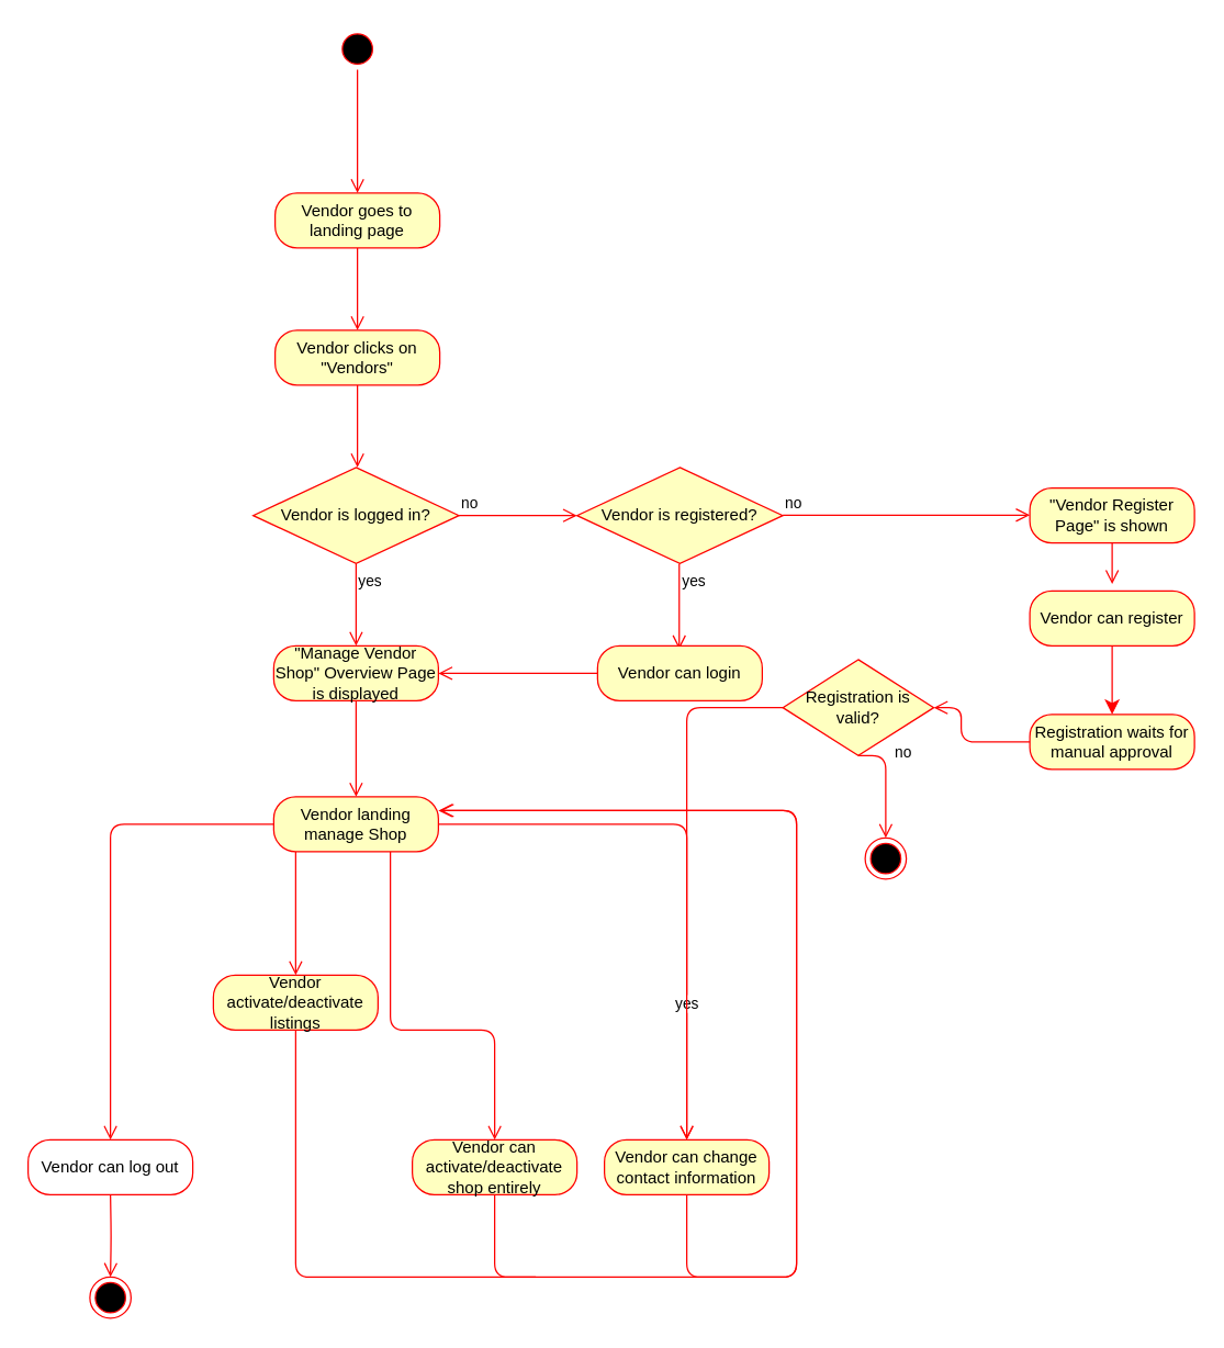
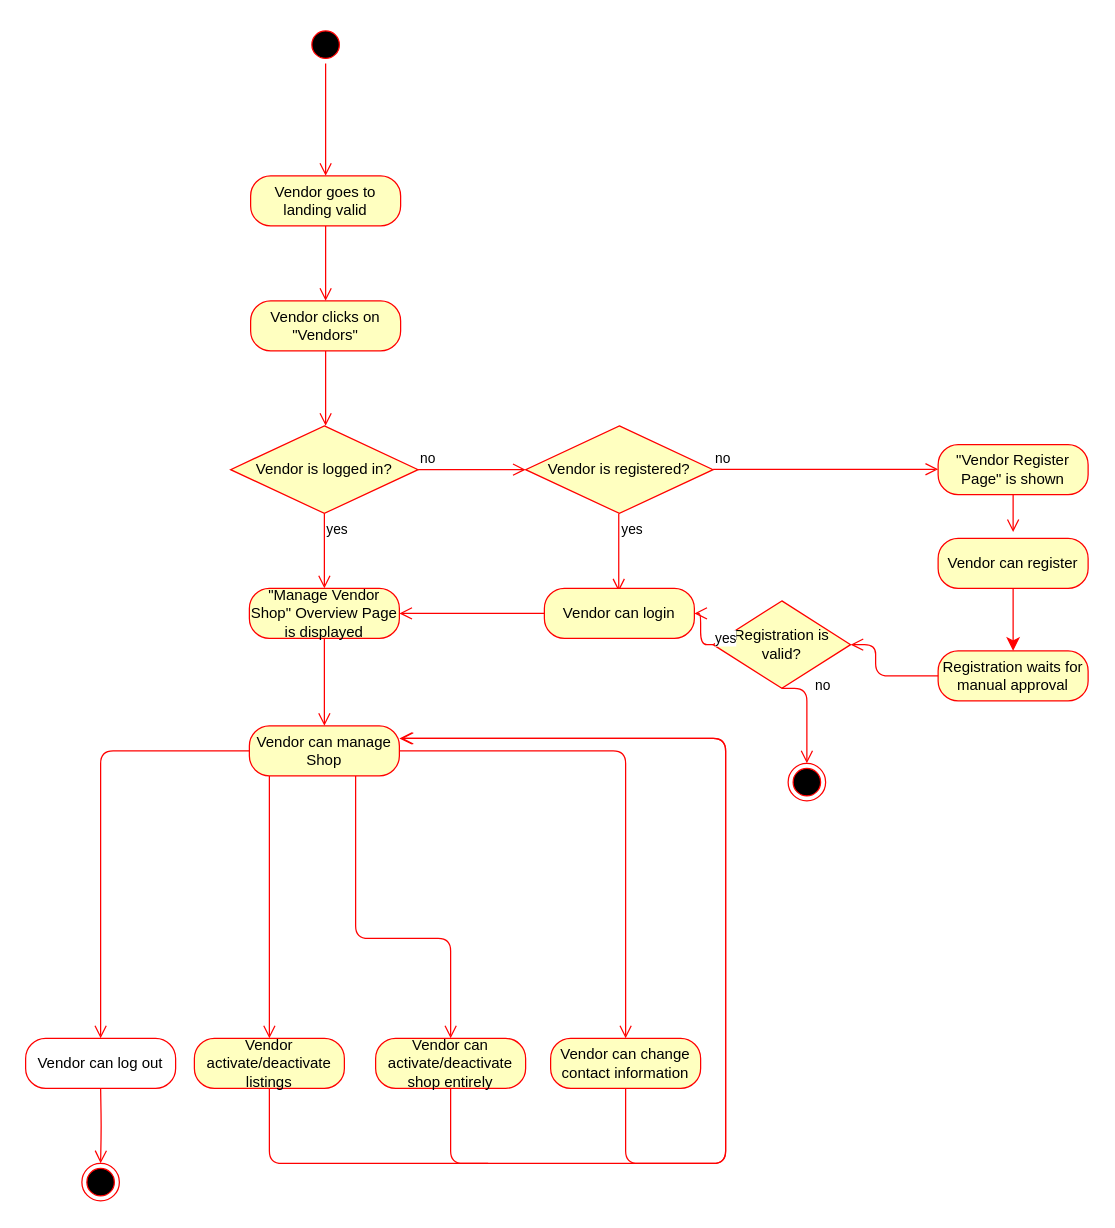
  <mxCell id="0" />
  <mxCell id="1" parent="0" />
  <mxCell id="2" value="" style="ellipse;html=1;shape=startState;fillColor=#000000;strokeColor=#ff0000;" vertex="1" parent="1"><mxGeometry x="245" y="20" width="30" height="30" as="geometry" /></mxCell>
  <mxCell id="3" value="" style="edgeStyle=orthogonalEdgeStyle;html=1;verticalAlign=bottom;endArrow=open;endSize=8;strokeColor=#ff0000;entryX=0.5;entryY=0;entryDx=0;entryDy=0;" edge="1" source="2" parent="1"><mxGeometry relative="1" as="geometry"><mxPoint x="260" y="140" as="targetPoint" /></mxGeometry></mxCell>
- <mxCell id="4" value="Vendor goes to landing page" style="rounded=1;whiteSpace=wrap;html=1;arcSize=40;fontColor=#000000;fillColor=#ffffc0;strokeColor=#ff0000;" vertex="1" parent="1"><mxGeometry x="200" y="140" width="120" height="40" as="geometry" /></mxCell>
+ <mxCell id="4" value="Vendor goes to landing valid" style="rounded=1;whiteSpace=wrap;html=1;arcSize=40;fontColor=#000000;fillColor=#ffffc0;strokeColor=#ff0000;" vertex="1" parent="1"><mxGeometry x="200" y="140" width="120" height="40" as="geometry" /></mxCell>
  <mxCell id="5" value="" style="edgeStyle=orthogonalEdgeStyle;html=1;verticalAlign=bottom;endArrow=open;endSize=8;strokeColor=#ff0000;" edge="1" source="4" parent="1"><mxGeometry relative="1" as="geometry"><mxPoint x="260" y="240" as="targetPoint" /></mxGeometry></mxCell>
  <mxCell id="6" value="Vendor clicks on &quot;Vendors&quot;" style="rounded=1;whiteSpace=wrap;html=1;arcSize=40;fontColor=#000000;fillColor=#ffffc0;strokeColor=#ff0000;" vertex="1" parent="1"><mxGeometry x="200" y="240" width="120" height="40" as="geometry" /></mxCell>
  <mxCell id="7" value="" style="edgeStyle=orthogonalEdgeStyle;html=1;verticalAlign=bottom;endArrow=open;endSize=8;strokeColor=#ff0000;" edge="1" source="6" parent="1"><mxGeometry relative="1" as="geometry"><mxPoint x="260" y="340" as="targetPoint" /></mxGeometry></mxCell>
  <mxCell id="8" value="Vendor is logged in?" style="rhombus;whiteSpace=wrap;html=1;fillColor=#ffffc0;strokeColor=#ff0000;" vertex="1" parent="1"><mxGeometry x="184" y="340" width="150" height="70" as="geometry" /></mxCell>
  <mxCell id="9" value="no" style="edgeStyle=orthogonalEdgeStyle;html=1;align=left;verticalAlign=bottom;endArrow=open;endSize=8;strokeColor=#ff0000;" edge="1" source="8" parent="1"><mxGeometry x="-1" relative="1" as="geometry"><mxPoint x="420" y="375" as="targetPoint" /></mxGeometry></mxCell>
  <mxCell id="10" value="yes" style="edgeStyle=orthogonalEdgeStyle;html=1;align=left;verticalAlign=top;endArrow=open;endSize=8;strokeColor=#ff0000;" edge="1" source="8" parent="1"><mxGeometry x="-1" relative="1" as="geometry"><mxPoint x="259" y="470" as="targetPoint" /></mxGeometry></mxCell>
  <mxCell id="11" value="yes" style="edgeStyle=orthogonalEdgeStyle;html=1;align=left;verticalAlign=top;endArrow=open;endSize=8;strokeColor=#ff0000;" edge="1" parent="1"><mxGeometry x="-1" relative="1" as="geometry"><mxPoint x="494.5" y="472.5" as="targetPoint" /><mxPoint x="494.5" y="410" as="sourcePoint" /><Array as="points"><mxPoint x="494.5" y="427.5" /></Array></mxGeometry></mxCell>
  <mxCell id="12" value="Vendor is registered?" style="rhombus;whiteSpace=wrap;html=1;fillColor=#ffffc0;strokeColor=#ff0000;" vertex="1" parent="1"><mxGeometry x="420" y="340" width="150" height="70" as="geometry" /></mxCell>
  <mxCell id="13" value="Vendor can login" style="rounded=1;whiteSpace=wrap;html=1;arcSize=40;fontColor=#000000;fillColor=#ffffc0;strokeColor=#ff0000;" vertex="1" parent="1"><mxGeometry x="435" y="470" width="120" height="40" as="geometry" /></mxCell>
  <mxCell id="14" value="" style="edgeStyle=orthogonalEdgeStyle;html=1;verticalAlign=bottom;endArrow=open;endSize=8;strokeColor=#ff0000;entryX=1;entryY=0.5;entryDx=0;entryDy=0;" edge="1" source="13" parent="1" target="15"><mxGeometry relative="1" as="geometry"><mxPoint x="495" y="570" as="targetPoint" /></mxGeometry></mxCell>
  <mxCell id="15" value="&quot;Manage Vendor Shop&quot; Overview Page is displayed" style="rounded=1;whiteSpace=wrap;html=1;arcSize=40;fontColor=#000000;fillColor=#ffffc0;strokeColor=#ff0000;" vertex="1" parent="1"><mxGeometry x="199" y="470" width="120" height="40" as="geometry" /></mxCell>
  <mxCell id="16" value="" style="edgeStyle=orthogonalEdgeStyle;html=1;verticalAlign=bottom;endArrow=open;endSize=8;strokeColor=#ff0000;" edge="1" source="15" parent="1"><mxGeometry relative="1" as="geometry"><mxPoint x="259" y="580" as="targetPoint" /><Array as="points"><mxPoint x="259" y="570" /></Array></mxGeometry></mxCell>
  <mxCell id="17" value="no" style="edgeStyle=orthogonalEdgeStyle;html=1;align=left;verticalAlign=bottom;endArrow=open;endSize=8;strokeColor=#ff0000;exitX=1;exitY=0.5;exitDx=0;exitDy=0;" edge="1" parent="1" source="12"><mxGeometry x="-1" relative="1" as="geometry"><mxPoint x="750" y="374.71" as="targetPoint" /><mxPoint x="580" y="375.21" as="sourcePoint" /><Array as="points"><mxPoint x="750" y="375" /></Array><mxPoint as="offset" /></mxGeometry></mxCell>
  <mxCell id="18" value="&quot;Vendor Register Page&quot; is shown" style="rounded=1;whiteSpace=wrap;html=1;arcSize=40;fontColor=#000000;fillColor=#ffffc0;strokeColor=#ff0000;" vertex="1" parent="1"><mxGeometry x="750" y="355" width="120" height="40" as="geometry" /></mxCell>
  <mxCell id="19" value="" style="edgeStyle=orthogonalEdgeStyle;html=1;verticalAlign=bottom;endArrow=open;endSize=8;strokeColor=#ff0000;" edge="1" source="18" parent="1"><mxGeometry relative="1" as="geometry"><mxPoint x="810" y="425" as="targetPoint" /></mxGeometry></mxCell>
  <mxCell id="20" value="Vendor can register" style="rounded=1;whiteSpace=wrap;html=1;arcSize=40;fontColor=#000000;fillColor=#ffffc0;strokeColor=#ff0000;" vertex="1" parent="1"><mxGeometry x="750" y="430" width="120" height="40" as="geometry" /></mxCell>
  <mxCell id="21" value="" style="edgeStyle=orthogonalEdgeStyle;html=1;verticalAlign=bottom;endArrow=classic;endSize=8;strokeColor=#ff0000;entryX=0.5;entryY=0;entryDx=0;entryDy=0;" edge="1" source="20" parent="1" target="22"><mxGeometry relative="1" as="geometry"><mxPoint x="810" y="500" as="targetPoint" /></mxGeometry></mxCell>
  <mxCell id="22" value="Registration waits for manual approval" style="rounded=1;whiteSpace=wrap;html=1;arcSize=40;fontColor=#000000;fillColor=#ffffc0;strokeColor=#ff0000;" vertex="1" parent="1"><mxGeometry x="750" y="520" width="120" height="40" as="geometry" /></mxCell>
  <mxCell id="23" value="" style="edgeStyle=orthogonalEdgeStyle;html=1;verticalAlign=bottom;endArrow=open;endSize=8;strokeColor=#ff0000;entryX=1;entryY=0.5;entryDx=0;entryDy=0;" edge="1" source="22" parent="1" target="24"><mxGeometry relative="1" as="geometry"><mxPoint x="690" y="545" as="targetPoint" /><Array as="points"><mxPoint x="700" y="540" /></Array></mxGeometry></mxCell>
  <mxCell id="24" value="Registration is valid?" style="rhombus;whiteSpace=wrap;html=1;fillColor=#ffffc0;strokeColor=#ff0000;" vertex="1" parent="1"><mxGeometry x="570" y="480" width="110" height="70" as="geometry" /></mxCell>
  <mxCell id="25" value="no" style="edgeStyle=orthogonalEdgeStyle;html=1;align=left;verticalAlign=bottom;endArrow=open;endSize=8;strokeColor=#ff0000;exitX=0.5;exitY=1;exitDx=0;exitDy=0;" edge="1" source="24" parent="1"><mxGeometry x="-0.333" y="5" relative="1" as="geometry"><mxPoint x="645" y="610" as="targetPoint" /><Array as="points"><mxPoint x="645" y="590" /><mxPoint x="645" y="590" /></Array><mxPoint as="offset" /></mxGeometry></mxCell>
- <mxCell id="26" value="yes" style="edgeStyle=orthogonalEdgeStyle;html=1;align=left;verticalAlign=top;endArrow=open;endSize=8;strokeColor=#ff0000;" edge="1" source="24" parent="1" target="35"><mxGeometry x="0.417" y="-10" relative="1" as="geometry"><mxPoint x="560" y="670" as="targetPoint" /><mxPoint as="offset" /></mxGeometry></mxCell>
+ <mxCell id="26" value="yes" style="edgeStyle=orthogonalEdgeStyle;html=1;align=left;verticalAlign=top;endArrow=open;endSize=8;strokeColor=#ff0000;entryX=1;entryY=0.5;entryDx=0;entryDy=0;" edge="1" source="24" parent="1" target="13"><mxGeometry x="0.417" y="-10" relative="1" as="geometry"><mxPoint x="560" y="670" as="targetPoint" /><mxPoint as="offset" /></mxGeometry></mxCell>
  <mxCell id="27" value="" style="ellipse;html=1;shape=endState;fillColor=#000000;strokeColor=#ff0000;" vertex="1" parent="1"><mxGeometry x="630" y="610" width="30" height="30" as="geometry" /></mxCell>
- <mxCell id="28" value="Vendor landing manage Shop" style="rounded=1;whiteSpace=wrap;html=1;arcSize=40;fontColor=#000000;fillColor=#ffffc0;strokeColor=#ff0000;" vertex="1" parent="1"><mxGeometry x="199" y="580" width="120" height="40" as="geometry" /></mxCell>
+ <mxCell id="28" value="Vendor can manage Shop" style="rounded=1;whiteSpace=wrap;html=1;arcSize=40;fontColor=#000000;fillColor=#ffffc0;strokeColor=#ff0000;" vertex="1" parent="1"><mxGeometry x="199" y="580" width="120" height="40" as="geometry" /></mxCell>
  <mxCell id="29" value="" style="edgeStyle=orthogonalEdgeStyle;html=1;verticalAlign=bottom;endArrow=open;endSize=8;strokeColor=#ff0000;exitX=0;exitY=0.5;exitDx=0;exitDy=0;entryX=0.5;entryY=0;entryDx=0;entryDy=0;" edge="1" parent="1" source="28" target="32"><mxGeometry relative="1" as="geometry"><mxPoint x="125" y="790" as="targetPoint" /><mxPoint x="184" y="600" as="sourcePoint" /><Array as="points"><mxPoint x="80" y="600" /></Array></mxGeometry></mxCell>
  <mxCell id="30" value="" style="edgeStyle=orthogonalEdgeStyle;html=1;verticalAlign=bottom;endArrow=open;endSize=8;strokeColor=#ff0000;entryX=0.5;entryY=0;entryDx=0;entryDy=0;" edge="1" parent="1" target="33"><mxGeometry relative="1" as="geometry"><mxPoint x="190" y="830" as="targetPoint" /><mxPoint x="215" y="620" as="sourcePoint" /><Array as="points"><mxPoint x="215" y="620" /></Array></mxGeometry></mxCell>
  <mxCell id="31" value="" style="edgeStyle=orthogonalEdgeStyle;html=1;verticalAlign=bottom;endArrow=open;endSize=8;strokeColor=#ff0000;exitX=1;exitY=0.5;exitDx=0;exitDy=0;entryX=0.5;entryY=0;entryDx=0;entryDy=0;" edge="1" parent="1" source="28" target="35"><mxGeometry relative="1" as="geometry"><mxPoint x="360" y="790" as="targetPoint" /><mxPoint x="300" y="620" as="sourcePoint" /><Array as="points"><mxPoint x="500" y="600" /></Array></mxGeometry></mxCell>
  <mxCell id="32" value="Vendor can log out" style="rounded=1;whiteSpace=wrap;html=1;arcSize=40;fontColor=#000000;fillColor=#ffffff;strokeColor=#ff0000;" vertex="1" parent="1"><mxGeometry y="830" width="120" height="40" as="geometry" x="20" /></mxCell>
- <mxCell id="33" value="Vendor activate/deactivate listings" style="rounded=1;whiteSpace=wrap;html=1;arcSize=40;fontColor=#000000;fillColor=#ffffc0;strokeColor=#ff0000;" vertex="1" parent="1"><mxGeometry x="155" y="710" width="120" height="40" as="geometry" /></mxCell>
+ <mxCell id="33" value="Vendor activate/deactivate listings" style="rounded=1;whiteSpace=wrap;html=1;arcSize=40;fontColor=#000000;fillColor=#ffffc0;strokeColor=#ff0000;" vertex="1" parent="1"><mxGeometry x="155" y="830" width="120" height="40" as="geometry" /></mxCell>
  <mxCell id="34" value="" style="edgeStyle=orthogonalEdgeStyle;html=1;verticalAlign=bottom;endArrow=open;endSize=8;strokeColor=#ff0000;" edge="1" parent="1" target="37"><mxGeometry relative="1" as="geometry"><mxPoint x="86" y="930" as="targetPoint" /><mxPoint x="80" y="870" as="sourcePoint" /></mxGeometry></mxCell>
  <mxCell id="35" value="Vendor can change contact information" style="rounded=1;whiteSpace=wrap;html=1;arcSize=40;fontColor=#000000;fillColor=#ffffc0;strokeColor=#ff0000;" vertex="1" parent="1"><mxGeometry x="440" y="830" width="120" height="40" as="geometry" /></mxCell>
  <mxCell id="36" value="" style="edgeStyle=orthogonalEdgeStyle;html=1;verticalAlign=bottom;endArrow=open;endSize=8;strokeColor=#ff0000;entryX=1;entryY=0.25;entryDx=0;entryDy=0;exitX=0.5;exitY=1;exitDx=0;exitDy=0;" edge="1" source="35" parent="1" target="28"><mxGeometry relative="1" as="geometry"><mxPoint x="520" y="580" as="targetPoint" /><Array as="points"><mxPoint x="500" y="930" /><mxPoint x="580" y="930" /><mxPoint x="580" y="590" /></Array></mxGeometry></mxCell>
  <mxCell id="37" value="" style="ellipse;html=1;shape=endState;fillColor=#000000;strokeColor=#ff0000;" vertex="1" parent="1"><mxGeometry x="65" y="930" width="30" height="30" as="geometry" /></mxCell>
  <mxCell id="38" value="Vendor can activate/deactivate shop entirely" style="rounded=1;whiteSpace=wrap;html=1;arcSize=40;fontColor=#000000;fillColor=#ffffc0;strokeColor=#ff0000;" vertex="1" parent="1"><mxGeometry x="300" y="830" width="120" height="40" as="geometry" /></mxCell>
  <mxCell id="39" value="" style="edgeStyle=orthogonalEdgeStyle;html=1;verticalAlign=bottom;endArrow=open;endSize=8;strokeColor=#ff0000;" edge="1" source="38" parent="1"><mxGeometry relative="1" as="geometry"><mxPoint x="320" y="590" as="targetPoint" /><Array as="points"><mxPoint x="360" y="930" /><mxPoint x="580" y="930" /><mxPoint x="580" y="590" /></Array></mxGeometry></mxCell>
  <mxCell id="40" value="" style="edgeStyle=orthogonalEdgeStyle;html=1;verticalAlign=bottom;endArrow=open;endSize=8;strokeColor=#ff0000;" edge="1" parent="1" source="28"><mxGeometry relative="1" as="geometry"><mxPoint x="360.03" y="830" as="targetPoint" /><mxPoint x="340" y="600" as="sourcePoint" /><Array as="points"><mxPoint x="284" y="750" /><mxPoint x="360" y="750" /></Array></mxGeometry></mxCell>
  <mxCell id="41" value="" style="edgeStyle=orthogonalEdgeStyle;html=1;verticalAlign=bottom;endArrow=none;endSize=8;strokeColor=#ff0000;endFill=0;exitX=0.5;exitY=1;exitDx=0;exitDy=0;" edge="1" source="33" parent="1"><mxGeometry relative="1" as="geometry"><mxPoint x="390" y="930" as="targetPoint" /><mxPoint x="230" y="870" as="sourcePoint" /><Array as="points"><mxPoint x="215" y="930" /></Array></mxGeometry></mxCell>
